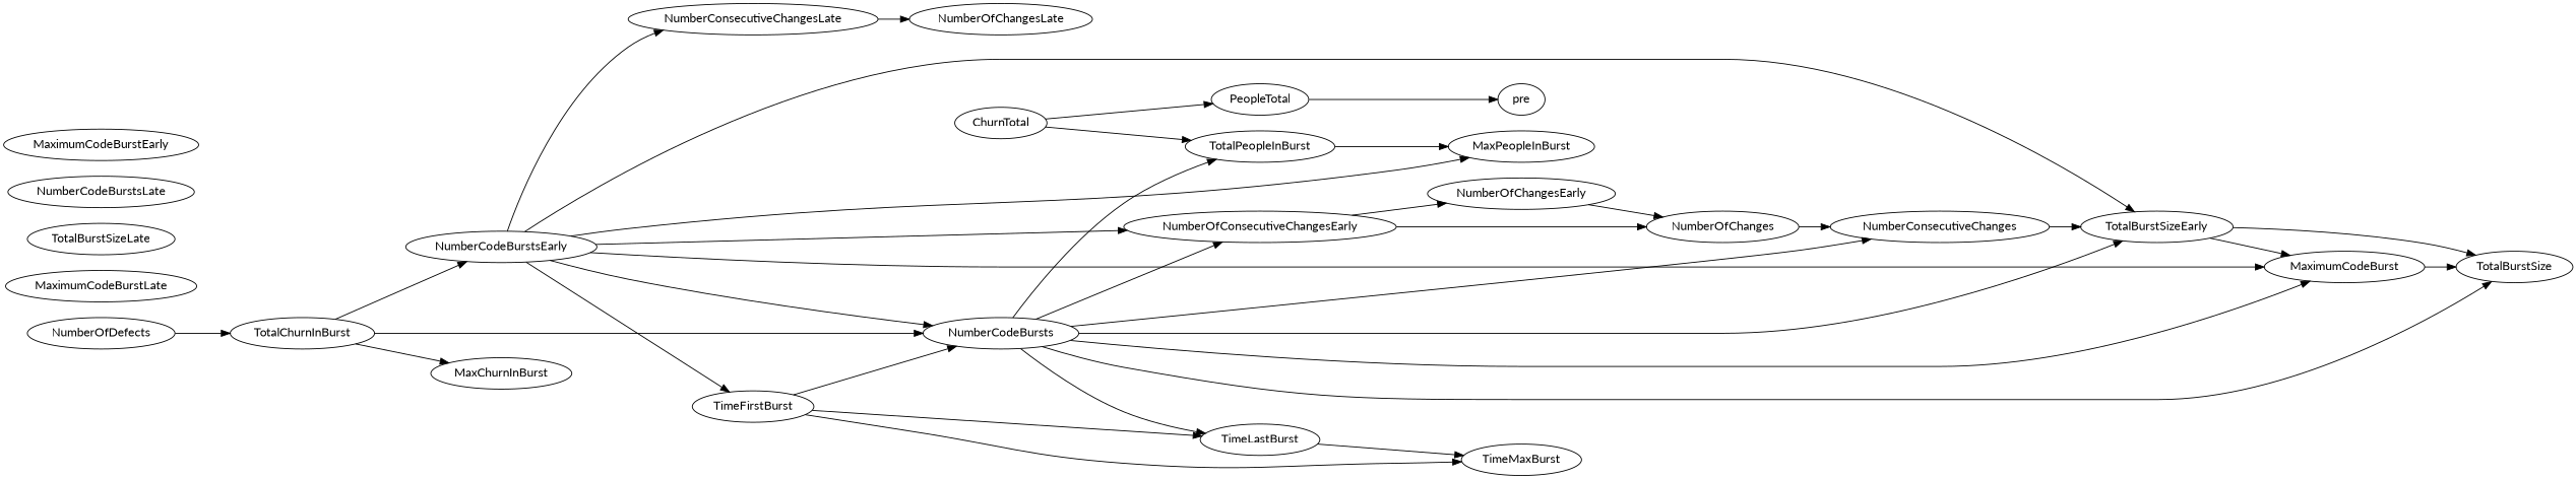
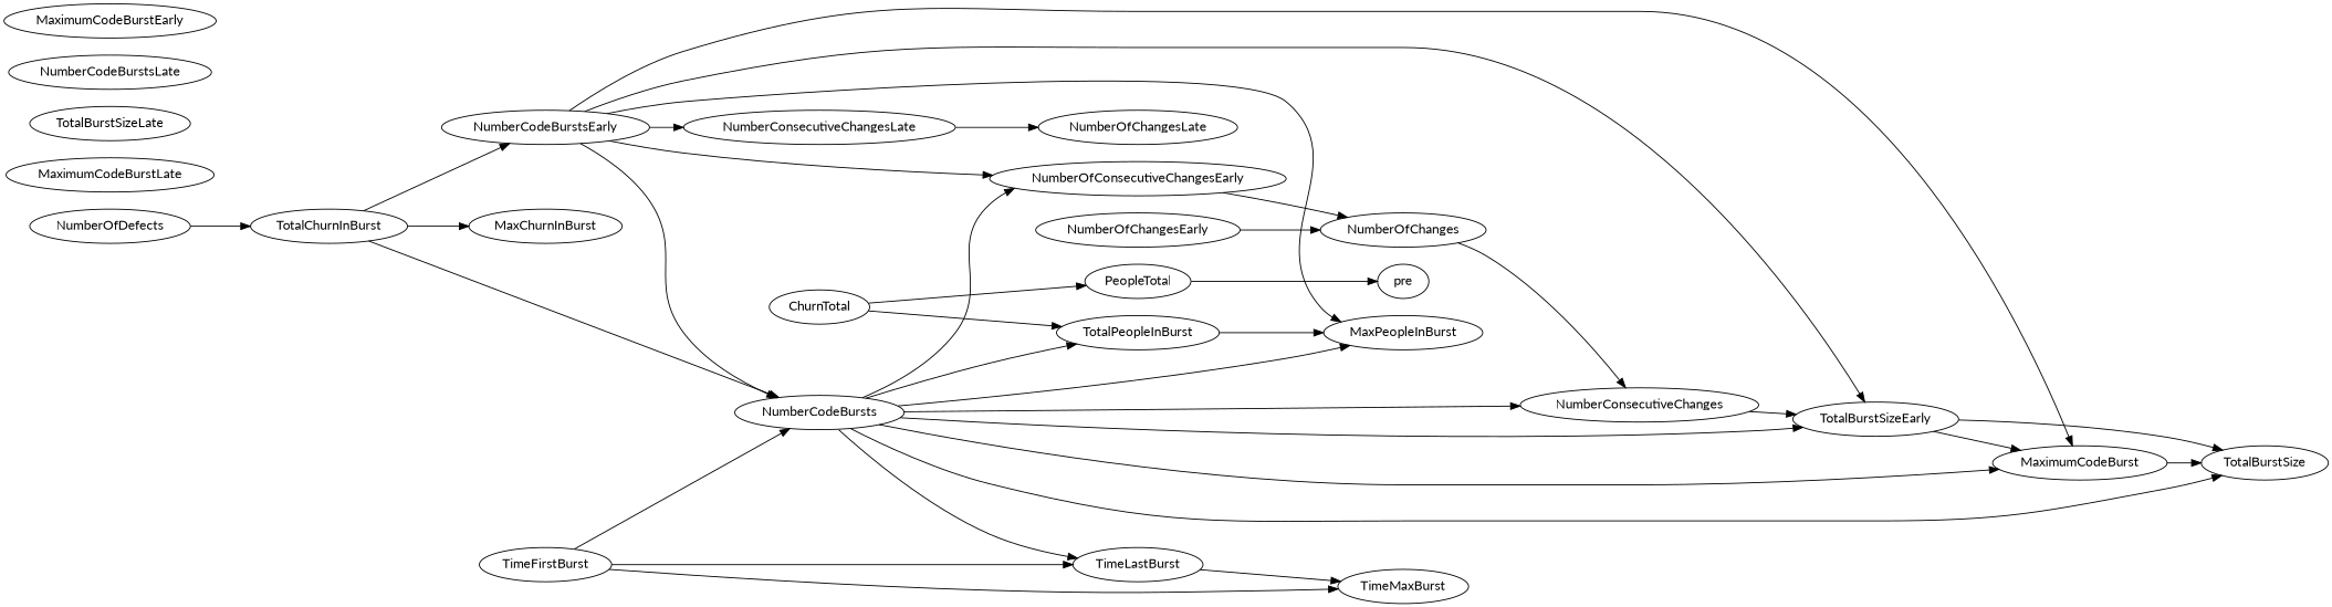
  digraph {
    fontname=Lato
    rankdir=LR
    node [fontname=Lato]
    edge [fontname=Lato]
    TotalPeopleInBurst
    MaxPeopleInBurst
    MaximumCodeBurstLate
    NumberOfChanges
    NumberConsecutiveChanges
    TotalBurstSizeEarly
    TotalBurstSizeLate
    NumberCodeBurstsLate
    NumberOfChangesEarly
    NumberCodeBursts
    MaximumCodeBurst
    TimeLastBurst
    TotalBurstSize
    NumberOfConsecutiveChangesEarly
    MaximumCodeBurstEarly
    NumberCodeBurstsEarly
    TimeFirstBurst
    NumberConsecutiveChangesLate
    TimeMaxBurst
    NumberOfChangesLate
    TotalChurnInBurst
    MaxChurnInBurst
    ChurnTotal
    PeopleTotal
    pre
    NumberOfDefects
    TotalPeopleInBurst -> MaxPeopleInBurst
    NumberOfChanges -> NumberConsecutiveChanges
    NumberConsecutiveChanges -> TotalBurstSizeEarly
    TotalBurstSizeEarly -> MaximumCodeBurst
    TotalBurstSizeEarly -> TotalBurstSize
    NumberOfChangesEarly -> NumberOfChanges
    NumberCodeBursts -> TotalPeopleInBurst
+   NumberCodeBursts -> MaxPeopleInBurst
    NumberCodeBursts -> NumberConsecutiveChanges
    NumberCodeBursts -> TotalBurstSizeEarly
    NumberCodeBursts -> MaximumCodeBurst
    NumberCodeBursts -> TimeLastBurst
    NumberCodeBursts -> TotalBurstSize
    NumberCodeBursts -> NumberOfConsecutiveChangesEarly
    MaximumCodeBurst -> TotalBurstSize
    TimeLastBurst -> TimeMaxBurst
    NumberOfConsecutiveChangesEarly -> NumberOfChanges
-   NumberOfConsecutiveChangesEarly -> NumberOfChangesEarly
    NumberCodeBurstsEarly -> MaxPeopleInBurst
    NumberCodeBurstsEarly -> TotalBurstSizeEarly
    NumberCodeBurstsEarly -> NumberCodeBursts
    NumberCodeBurstsEarly -> MaximumCodeBurst
    NumberCodeBurstsEarly -> NumberOfConsecutiveChangesEarly
-   NumberCodeBurstsEarly -> TimeFirstBurst
    NumberCodeBurstsEarly -> NumberConsecutiveChangesLate
    TimeFirstBurst -> NumberCodeBursts
    TimeFirstBurst -> TimeLastBurst
    TimeFirstBurst -> TimeMaxBurst
    NumberConsecutiveChangesLate -> NumberOfChangesLate
    TotalChurnInBurst -> NumberCodeBursts
    TotalChurnInBurst -> NumberCodeBurstsEarly
    TotalChurnInBurst -> MaxChurnInBurst
    ChurnTotal -> TotalPeopleInBurst
    ChurnTotal -> PeopleTotal
    PeopleTotal -> pre
    NumberOfDefects -> TotalChurnInBurst
  }
